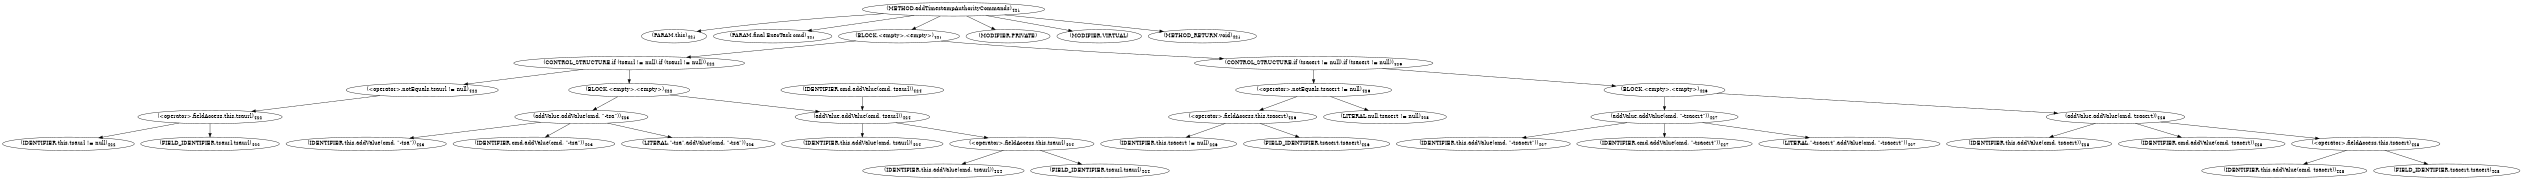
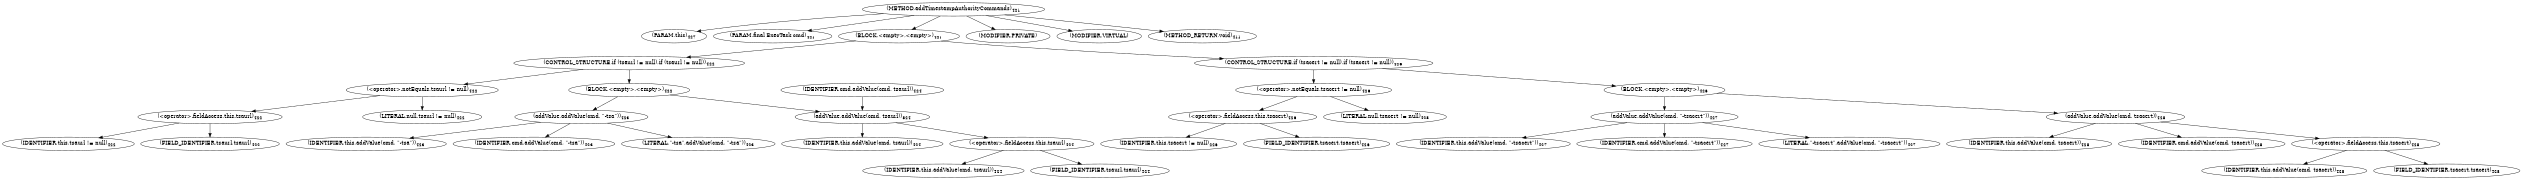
  digraph {
    n1 [label=<(METHOD,addTimestampAuthorityCommands)<SUB>421</SUB>>]
-   n2 [label=<(PARAM,this)<SUB>421</SUB>>]
+   n2 [label=<(PARAM,this)<SUB>427</SUB>>]
    n3 [label=<(PARAM,final ExecTask cmd)<SUB>421</SUB>>]
    n4 [label=<(BLOCK,&lt;empty&gt;,&lt;empty&gt;)<SUB>421</SUB>>]
    n5 [label=<(MODIFIER,PRIVATE)>]
    n6 [label=<(MODIFIER,VIRTUAL)>]
-   n7 [label=<(METHOD_RETURN,void)<SUB>421</SUB>>]
+   n7 [label=<(METHOD_RETURN,void)<SUB>411</SUB>>]
    n8 [label=<(CONTROL_STRUCTURE,if (tsaurl != null),if (tsaurl != null))<SUB>422</SUB>>]
    n9 [label=<(CONTROL_STRUCTURE,if (tsacert != null),if (tsacert != null))<SUB>426</SUB>>]
    n10 [label=<(&lt;operator&gt;.notEquals,tsaurl != null)<SUB>422</SUB>>]
    n11 [label=<(BLOCK,&lt;empty&gt;,&lt;empty&gt;)<SUB>422</SUB>>]
    n12 [label=<(&lt;operator&gt;.notEquals,tsacert != null)<SUB>426</SUB>>]
    n13 [label=<(BLOCK,&lt;empty&gt;,&lt;empty&gt;)<SUB>426</SUB>>]
    n14 [label=<(&lt;operator&gt;.fieldAccess,this.tsaurl)<SUB>422</SUB>>]
+   n15 [label=<(LITERAL,null,tsaurl != null)<SUB>422</SUB>>]
    n16 [label=<(addValue,addValue(cmd, &quot;-tsa&quot;))<SUB>423</SUB>>]
-   n17 [label=<(addValue,addValue(cmd, tsaurl))<SUB>424</SUB>>]
+   n17 [label=<(addValue,addValue(cmd, tsaurl))<SUB>824</SUB>>]
    n18 [label=<(IDENTIFIER,this,tsaurl != null)<SUB>422</SUB>>]
    n19 [label=<(FIELD_IDENTIFIER,tsaurl,tsaurl)<SUB>422</SUB>>]
    n20 [label=<(IDENTIFIER,this,addValue(cmd, &quot;-tsa&quot;))<SUB>423</SUB>>]
    n21 [label=<(IDENTIFIER,cmd,addValue(cmd, &quot;-tsa&quot;))<SUB>423</SUB>>]
    n22 [label=<(LITERAL,&quot;-tsa&quot;,addValue(cmd, &quot;-tsa&quot;))<SUB>423</SUB>>]
    n23 [label=<(IDENTIFIER,this,addValue(cmd, tsaurl))<SUB>424</SUB>>]
    n24 [label=<(&lt;operator&gt;.fieldAccess,this.tsaurl)<SUB>424</SUB>>]
    n25 [label=<(IDENTIFIER,cmd,addValue(cmd, tsaurl))<SUB>424</SUB>>]
    n26 [label=<(IDENTIFIER,this,addValue(cmd, tsaurl))<SUB>424</SUB>>]
    n27 [label=<(FIELD_IDENTIFIER,tsaurl,tsaurl)<SUB>424</SUB>>]
    n28 [label=<(&lt;operator&gt;.fieldAccess,this.tsacert)<SUB>426</SUB>>]
    n29 [label=<(LITERAL,null,tsacert != null)<SUB>428</SUB>>]
    n30 [label=<(addValue,addValue(cmd, &quot;-tsacert&quot;))<SUB>427</SUB>>]
    n31 [label=<(addValue,addValue(cmd, tsacert))<SUB>428</SUB>>]
    n32 [label=<(IDENTIFIER,this,tsacert != null)<SUB>226</SUB>>]
    n33 [label=<(FIELD_IDENTIFIER,tsacert,tsacert)<SUB>426</SUB>>]
    n34 [label=<(IDENTIFIER,this,addValue(cmd, &quot;-tsacert&quot;))<SUB>427</SUB>>]
    n35 [label=<(IDENTIFIER,cmd,addValue(cmd, &quot;-tsacert&quot;))<SUB>427</SUB>>]
    n36 [label=<(LITERAL,&quot;-tsacert&quot;,addValue(cmd, &quot;-tsacert&quot;))<SUB>427</SUB>>]
    n37 [label=<(IDENTIFIER,this,addValue(cmd, tsacert))<SUB>428</SUB>>]
    n38 [label=<(IDENTIFIER,cmd,addValue(cmd, tsacert))<SUB>428</SUB>>]
    n39 [label=<(&lt;operator&gt;.fieldAccess,this.tsacert)<SUB>428</SUB>>]
    n40 [label=<(IDENTIFIER,this,addValue(cmd, tsacert))<SUB>428</SUB>>]
    n41 [label=<(FIELD_IDENTIFIER,tsacert,tsacert)<SUB>428</SUB>>]
    n1 -> n2
    n1 -> n3
    n1 -> n4
    n1 -> n5
    n1 -> n6
    n1 -> n7
    n4 -> n8
    n4 -> n9
    n8 -> n10
    n8 -> n11
    n9 -> n12
    n9 -> n13
    n10 -> n14
+   n10 -> n15
    n11 -> n16
    n11 -> n17
    n12 -> n28
    n12 -> n29
    n13 -> n30
    n13 -> n31
    n14 -> n18
    n14 -> n19
    n16 -> n20
    n16 -> n21
    n16 -> n22
    n17 -> n23
    n17 -> n24
    n24 -> n26
    n24 -> n27
    n25 -> n17
    n28 -> n32
    n28 -> n33
    n30 -> n34
    n30 -> n35
    n30 -> n36
    n31 -> n37
    n31 -> n38
    n31 -> n39
    n39 -> n40
    n39 -> n41
  }
